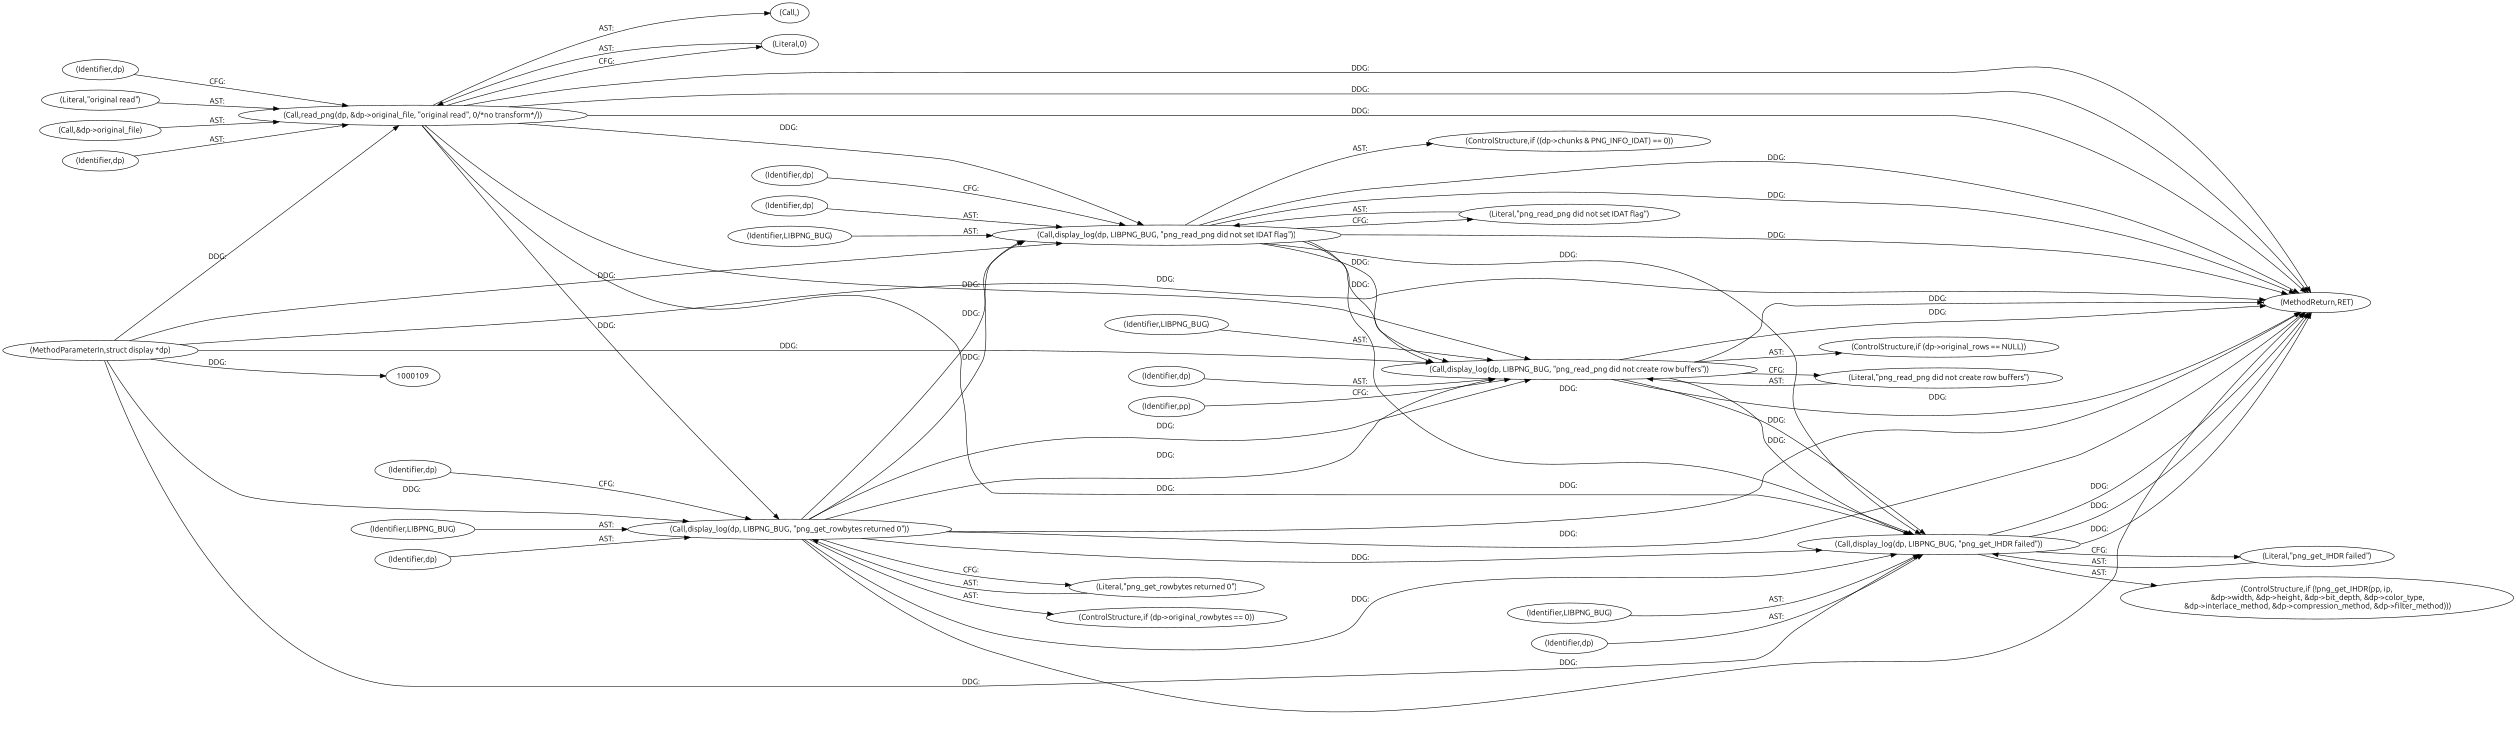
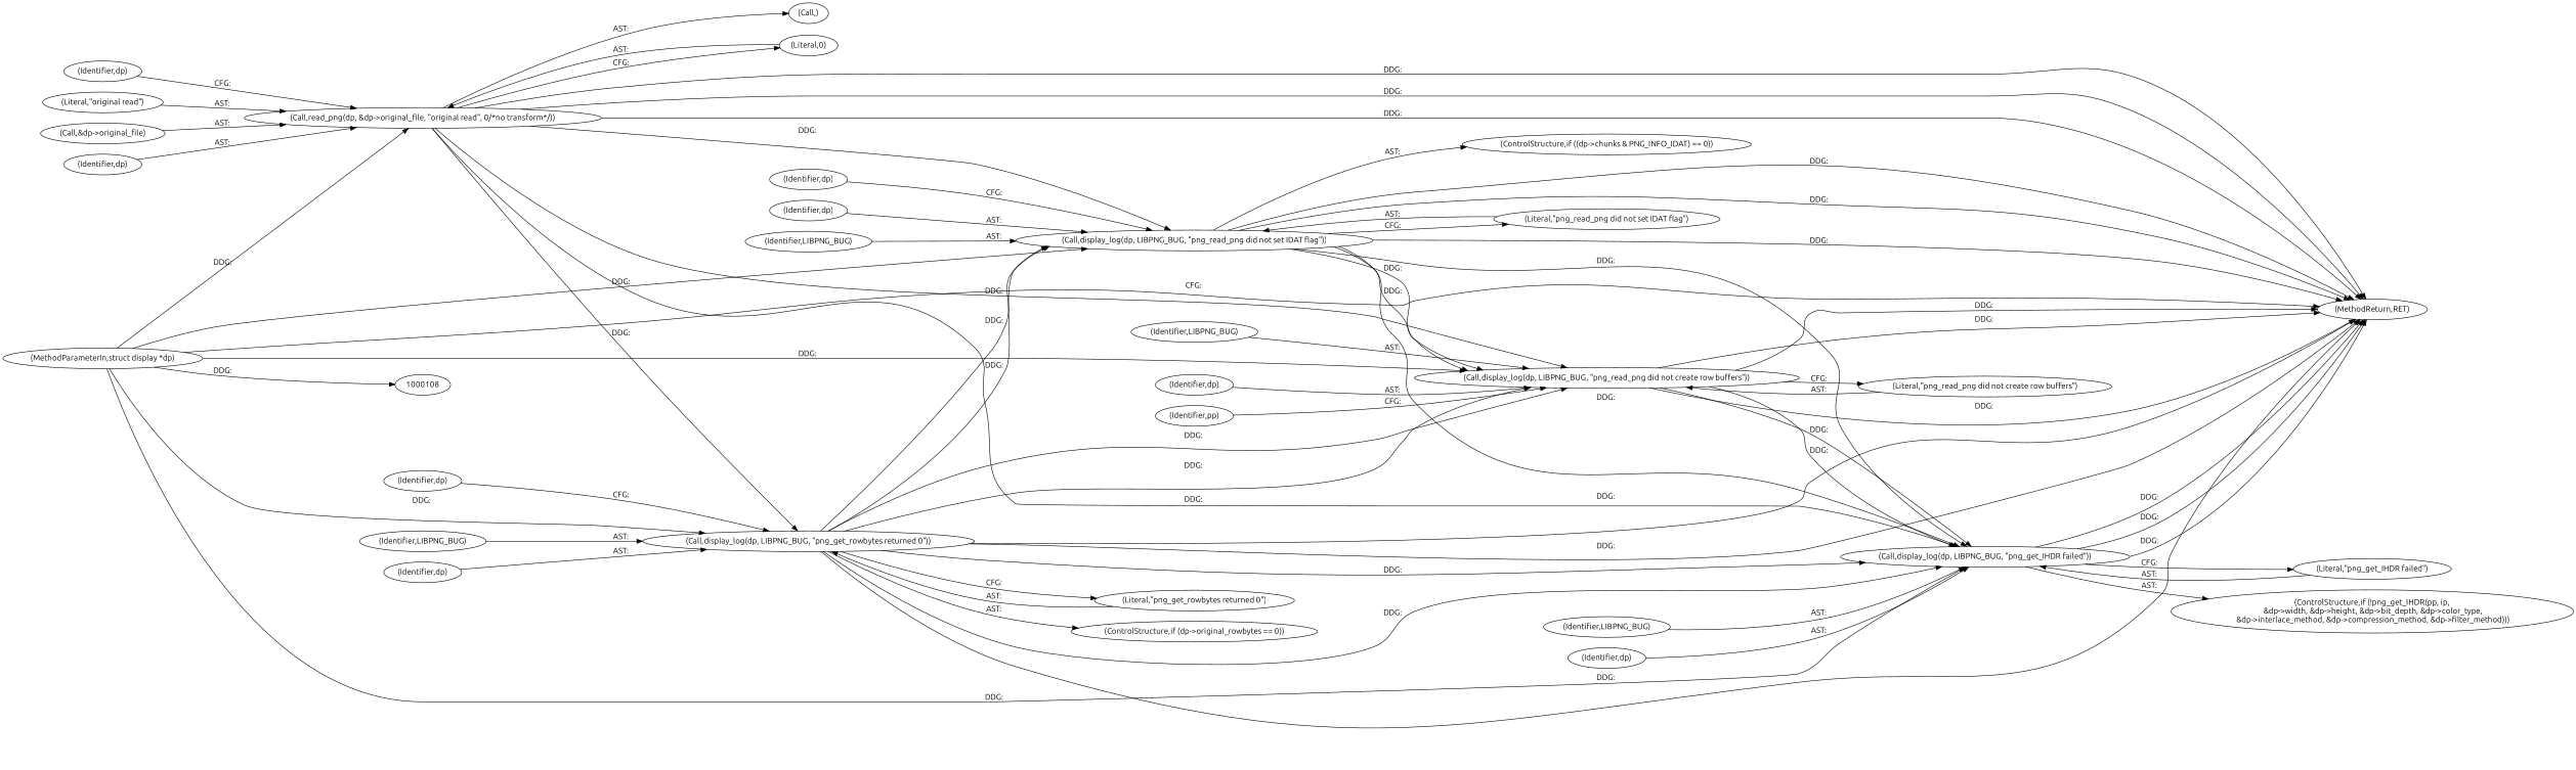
  digraph {
    fontname=Ubuntu
    rankdir=LR
    node [fontname=Ubuntu]
    edge [fontname=Ubuntu]
    n1 [label="(Call,display_log(dp, LIBPNG_BUG, \"png_read_png did not set IDAT flag\"))"]
    n2 [label="(Call,display_log(dp, LIBPNG_BUG, \"png_read_png did not create row buffers\"))"]
    n3 [label="(Call,display_log(dp, LIBPNG_BUG, \"png_get_IHDR failed\"))"]
    n4 [label="(ControlStructure,if ((dp->chunks & PNG_INFO_IDAT) == 0))"]
    n5 [label="(Literal,\"png_read_png did not set IDAT flag\")"]
    n6 [label="(MethodReturn,RET)"]
-   n7 [label="(ControlStructure,if (dp->original_rows == NULL))"]
    n8 [label="(Literal,\"png_read_png did not create row buffers\")"]
    n9 [label="(ControlStructure,if (!png_get_IHDR(pp, ip,\n &dp->width, &dp->height, &dp->bit_depth, &dp->color_type,\n &dp->interlace_method, &dp->compression_method, &dp->filter_method)))"]
    n10 [label="(Literal,\"png_get_IHDR failed\")"]
    n11 [label="(Call,read_png(dp, &dp->original_file, \"original read\", 0/*no transform*/))"]
    n12 [label="(Call,display_log(dp, LIBPNG_BUG, \"png_get_rowbytes returned 0\"))"]
    n13 [label="(Call,)"]
    n14 [label="(Literal,0)"]
    n15 [label="(ControlStructure,if (dp->original_rowbytes == 0))"]
    n16 [label="(Literal,\"png_get_rowbytes returned 0\")"]
    n17 [label="(MethodParameterIn,struct display *dp)"]
-   1000108 [label=1000109]
+   1000108
    n19 [label="(Identifier,dp)"]
    n20 [label="(Identifier,dp)"]
    n21 [label="(Identifier,pp)"]
    n22 [label="(Literal,\"original read\")"]
    n23 [label="(Identifier,LIBPNG_BUG)"]
    n24 [label="(Identifier,LIBPNG_BUG)"]
    n25 [label="(Identifier,dp)"]
    n26 [label="(Identifier,dp)"]
    n27 [label="(Identifier,dp)"]
    n28 [label="(Identifier,LIBPNG_BUG)"]
    n29 [label="(Identifier,LIBPNG_BUG)"]
    n30 [label="(Identifier,dp)"]
    n31 [label="(Call,&dp->original_file)"]
    n32 [label="(Identifier,dp)"]
    n33 [label="(Identifier,dp)"]
    n1 -> n2 [label="DDG: "]
    n1 -> n2 [label="DDG: "]
    n1 -> n3 [label="DDG: "]
    n1 -> n3 [label="DDG: "]
    n1 -> n4 [label="AST: "]
    n1 -> n5 [label="CFG: "]
    n1 -> n6 [label="DDG: "]
    n1 -> n6 [label="DDG: "]
    n1 -> n6 [label="DDG: "]
    n2 -> n3 [label="DDG: "]
    n2 -> n3 [label="DDG: "]
    n2 -> n6 [label="DDG: "]
    n2 -> n6 [label="DDG: "]
    n2 -> n6 [label="DDG: "]
-   n2 -> n7 [label="AST: "]
    n2 -> n8 [label="CFG: "]
    n3 -> n6 [label="DDG: "]
    n3 -> n6 [label="DDG: "]
    n3 -> n6 [label="DDG: "]
    n3 -> n9 [label="AST: "]
    n3 -> n10 [label="CFG: "]
    n5 -> n1 [label="AST: "]
    n8 -> n2 [label="AST: "]
    n10 -> n3 [label="AST: "]
    n11 -> n1 [label="DDG: "]
    n11 -> n2 [label="DDG: "]
    n11 -> n3 [label="DDG: "]
    n11 -> n6 [label="DDG: "]
    n11 -> n6 [label="DDG: "]
    n11 -> n6 [label="DDG: "]
    n11 -> n12 [label="DDG: "]
    n11 -> n13 [label="AST: "]
    n11 -> n14 [label="CFG: "]
    n12 -> n1 [label="DDG: "]
    n12 -> n1 [label="DDG: "]
    n12 -> n2 [label="DDG: "]
    n12 -> n2 [label="DDG: "]
    n12 -> n3 [label="DDG: "]
    n12 -> n3 [label="DDG: "]
    n12 -> n6 [label="DDG: "]
    n12 -> n6 [label="DDG: "]
    n12 -> n6 [label="DDG: "]
    n12 -> n15 [label="AST: "]
    n12 -> n16 [label="CFG: "]
    n14 -> n11 [label="AST: "]
    n16 -> n12 [label="AST: "]
    n17 -> n1 [label="DDG: "]
    n17 -> n2 [label="DDG: "]
    n17 -> n3 [label="DDG: "]
-   n17 -> n6 [label="DDG: "]
+   n17 -> n6 [label="CFG: "]
    n17 -> n11 [label="DDG: "]
    n17 -> n12 [label="DDG: "]
    n17 -> 1000108 [label="DDG: "]
    n19 -> n1 [label="CFG: "]
    n20 -> n1 [label="AST: "]
    n21 -> n2 [label="CFG: "]
    n22 -> n11 [label="AST: "]
    n23 -> n2 [label="AST: "]
    n24 -> n12 [label="AST: "]
    n25 -> n12 [label="CFG: "]
    n26 -> n2 [label="AST: "]
    n27 -> n3 [label="AST: "]
    n28 -> n3 [label="AST: "]
    n29 -> n1 [label="AST: "]
    n30 -> n12 [label="AST: "]
    n31 -> n11 [label="AST: "]
    n32 -> n11 [label="AST: "]
    n33 -> n11 [label="CFG: "]
  }
